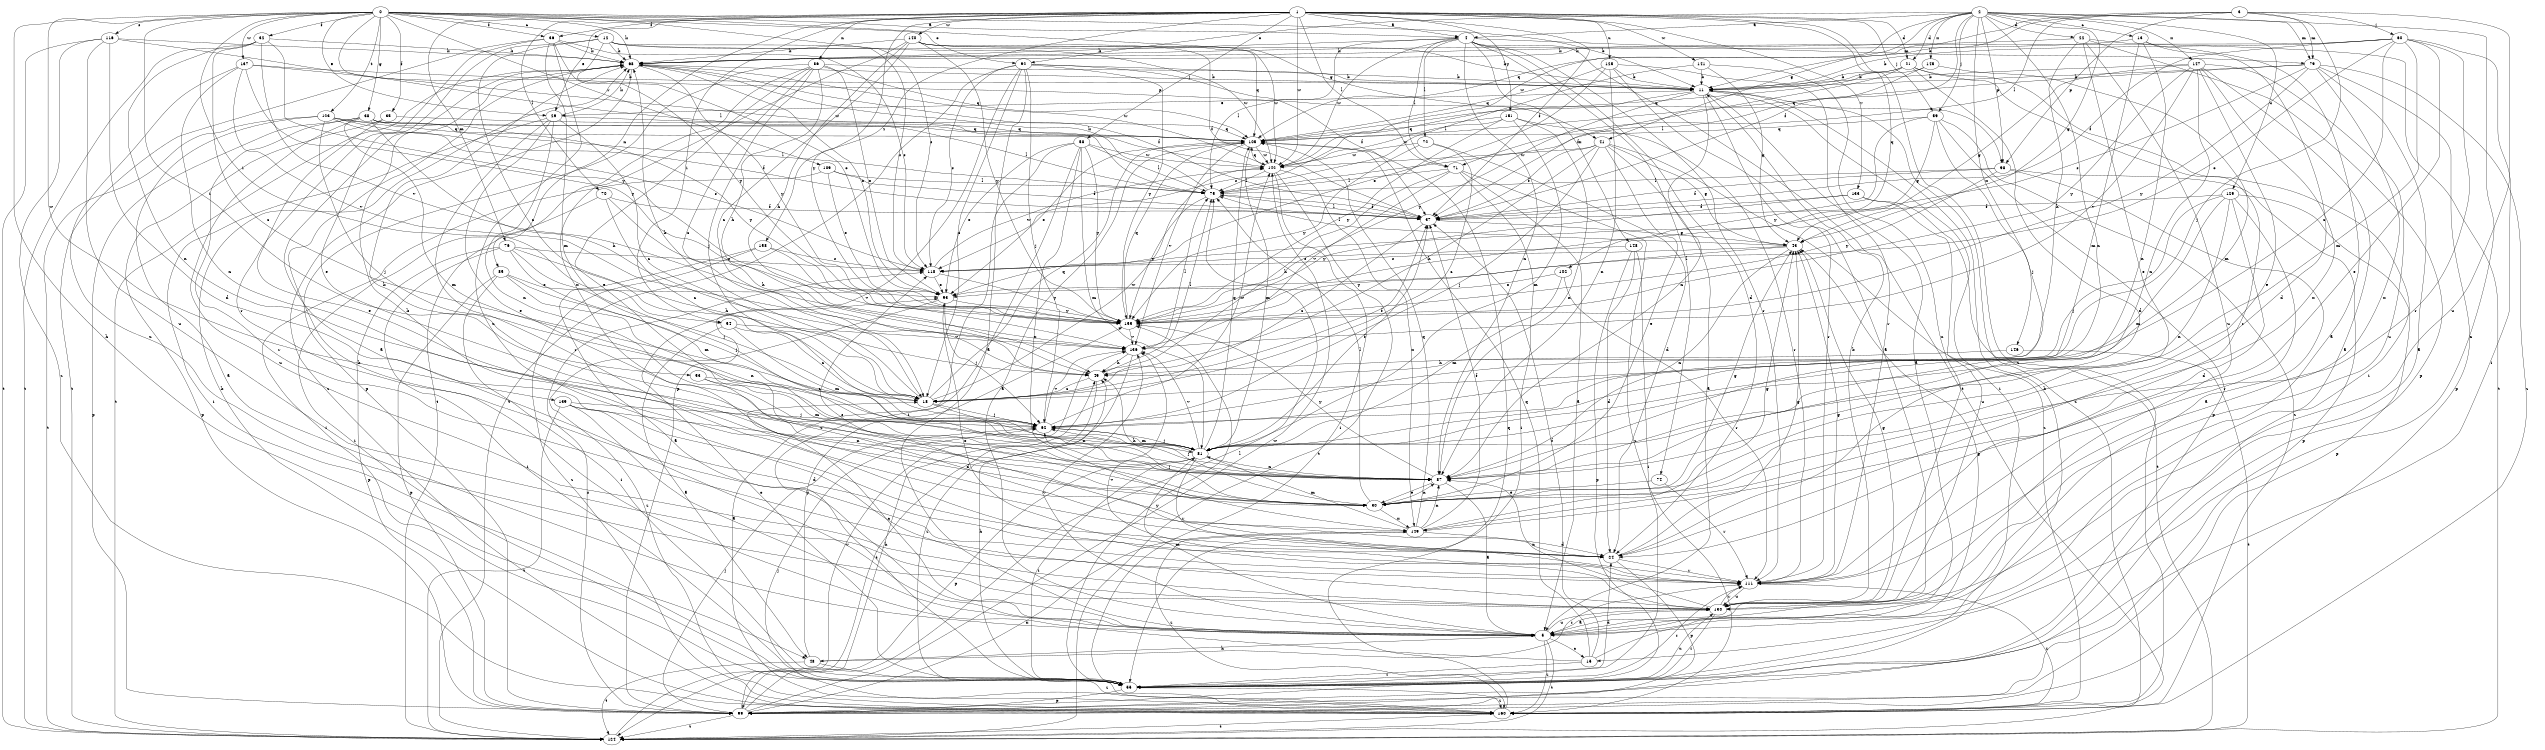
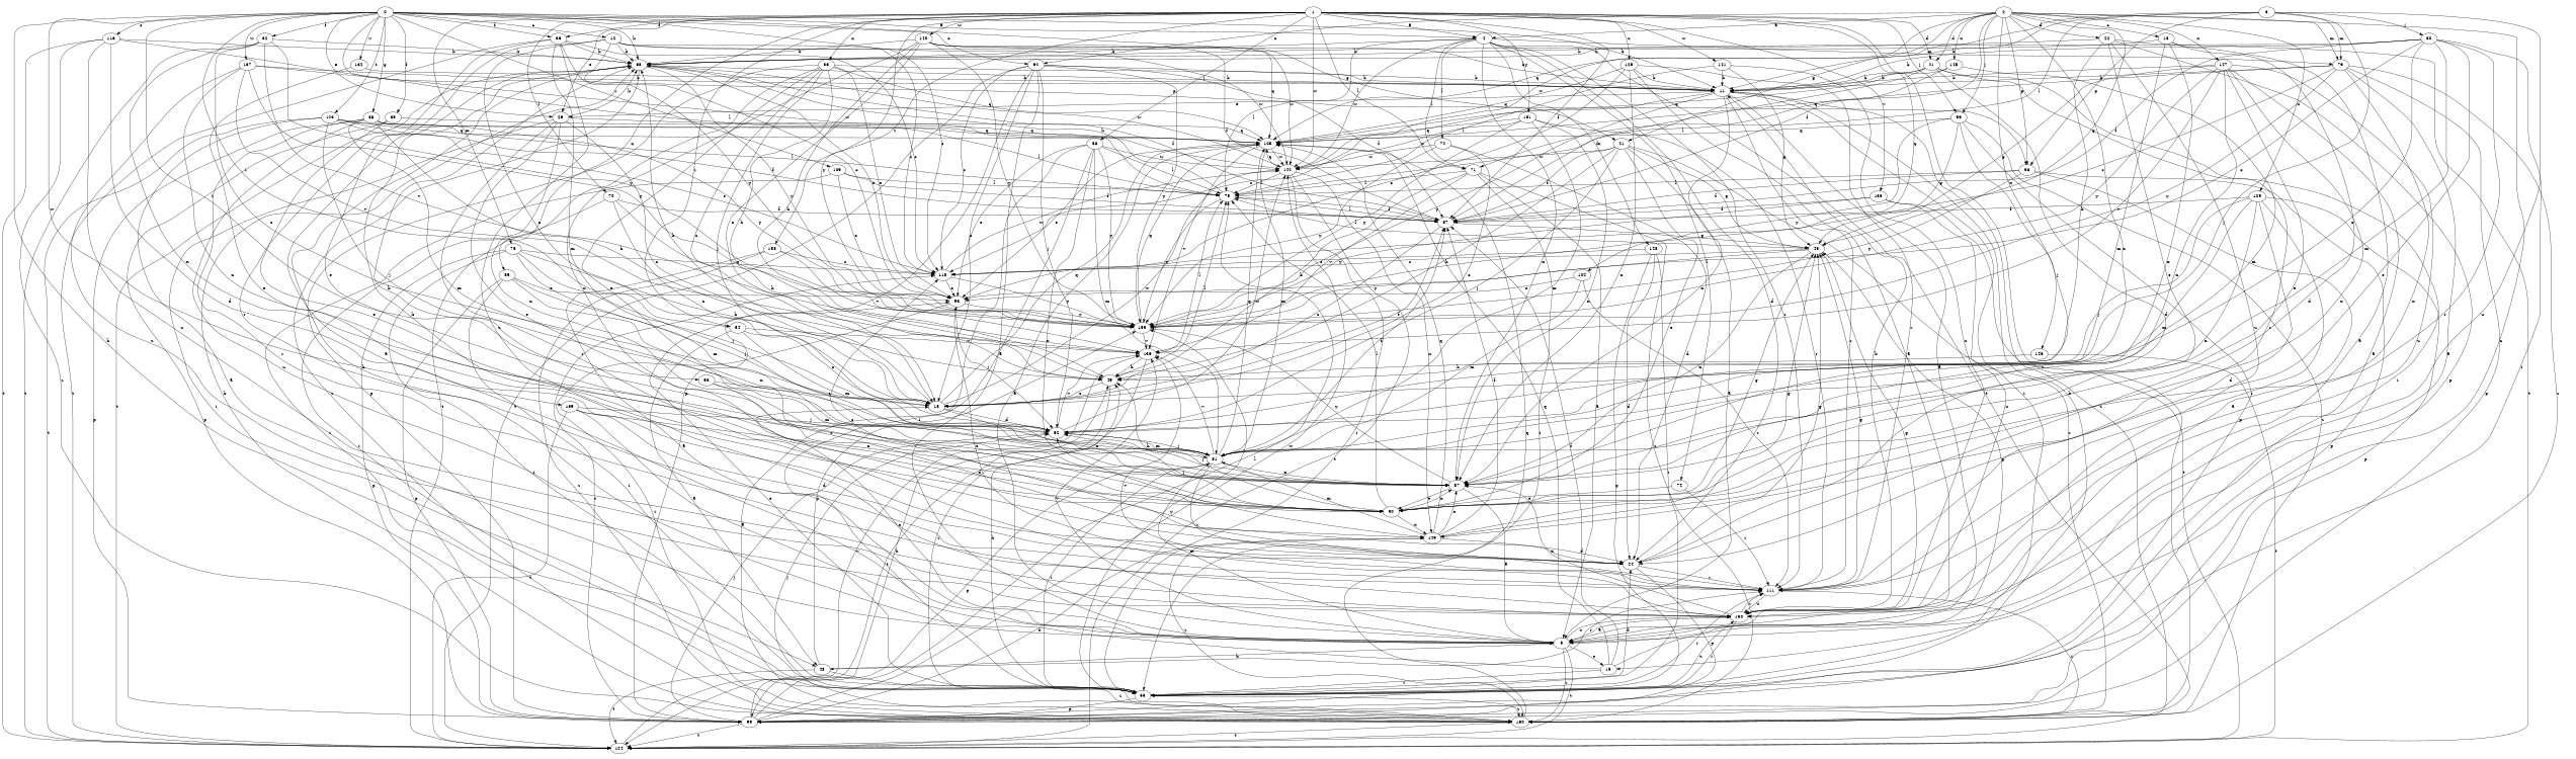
  strict digraph {
    0
    4
    11
    12
    29
    32
    35
    36
    38
    41
    48
    53
    54
    68
    92
    98
    109
    116
    118
    123
+   132
    137
    139
    71
    142
    79
    87
    24
    72
    74
    75
    111
    124
    148
    155
    160
    5
    55
    18
    30
    93
    105
    136
    99
    130
    81
    49
    37
    43
    62
    1
    21
    58
    59
    70
    76
    85
    86
    102
    125
    133
    140
    141
    151
    158
    149
    2
    13
    15
    22
    129
    145
    146
    147
    3
    60
    0 -> 4 [label=a]
    0 -> 11 [label=b]
    0 -> 12 [label=c]
    0 -> 29 [label=e]
    0 -> 32 [label=f]
    0 -> 35 [label=f]
    0 -> 36 [label=f]
    0 -> 38 [label=g]
    0 -> 41 [label=g]
    0 -> 48 [label=h]
    0 -> 53 [label=i]
    0 -> 54 [label=i]
    0 -> 68 [label=k]
    0 -> 92 [label=o]
    0 -> 98 [label=p]
    0 -> 109 [label=r]
    0 -> 116 [label=s]
    0 -> 118 [label=s]
    0 -> 123 [label=t]
+   0 -> 132 [label=v]
    0 -> 137 [label=w]
    0 -> 139 [label=w]
    4 -> 68 [label=k]
    4 -> 71 [label=l]
    4 -> 142 [label=w]
    4 -> 79 [label=m]
    4 -> 87 [label=n]
    4 -> 24 [label=d]
    4 -> 72 [label=l]
    4 -> 74 [label=l]
    4 -> 75 [label=l]
    4 -> 111 [label=r]
    4 -> 124 [label=t]
    4 -> 148 [label=x]
    11 -> 29 [label=e]
    11 -> 118 [label=s]
    11 -> 87 [label=n]
    11 -> 111 [label=r]
    11 -> 155 [label=y]
    11 -> 160 [label=z]
    11 -> 5 [label=a]
    11 -> 55 [label=i]
    12 -> 11 [label=b]
    12 -> 68 [label=k]
    12 -> 118 [label=s]
    12 -> 142 [label=w]
    12 -> 18 [label=c]
    12 -> 30 [label=e]
    12 -> 93 [label=o]
    29 -> 68 [label=k]
    29 -> 87 [label=n]
    29 -> 111 [label=r]
    29 -> 55 [label=i]
    29 -> 18 [label=c]
    29 -> 30 [label=e]
    29 -> 105 [label=q]
    32 -> 68 [label=k]
    32 -> 87 [label=n]
    32 -> 124 [label=t]
    32 -> 155 [label=y]
    32 -> 18 [label=c]
    32 -> 136 [label=v]
    35 -> 30 [label=e]
    35 -> 105 [label=q]
    35 -> 99 [label=p]
    36 -> 68 [label=k]
    36 -> 118 [label=s]
    36 -> 111 [label=r]
    36 -> 124 [label=t]
    36 -> 155 [label=y]
    36 -> 130 [label=u]
    36 -> 81 [label=m]
    38 -> 75 [label=l]
    38 -> 111 [label=r]
    38 -> 155 [label=y]
    38 -> 105 [label=q]
    38 -> 99 [label=p]
    38 -> 130 [label=u]
    38 -> 81 [label=m]
    38 -> 49 [label=h]
    41 -> 142 [label=w]
    41 -> 160 [label=z]
    41 -> 5 [label=a]
    41 -> 30 [label=e]
    41 -> 49 [label=h]
    41 -> 37 [label=f]
    41 -> 43 [label=g]
    41 -> 62 [label=j]
    48 -> 111 [label=r]
    48 -> 124 [label=t]
    48 -> 155 [label=y]
    48 -> 160 [label=z]
    53 -> 24 [label=d]
    53 -> 18 [label=c]
    53 -> 81 [label=m]
    54 -> 48 [label=a]
    54 -> 18 [label=c]
    54 -> 136 [label=v]
    54 -> 81 [label=m]
    68 -> 11 [label=b]
    68 -> 142 [label=w]
    68 -> 124 [label=t]
    68 -> 155 [label=y]
    68 -> 160 [label=z]
    68 -> 5 [label=a]
    68 -> 93 [label=o]
    68 -> 37 [label=f]
    92 -> 11 [label=b]
    92 -> 118 [label=s]
    92 -> 124 [label=t]
    92 -> 155 [label=y]
    92 -> 5 [label=a]
    92 -> 18 [label=c]
    92 -> 99 [label=p]
    92 -> 37 [label=f]
    92 -> 62 [label=j]
    98 -> 75 [label=l]
    98 -> 155 [label=y]
    98 -> 5 [label=a]
    98 -> 99 [label=p]
    98 -> 37 [label=f]
    109 -> 75 [label=l]
    109 -> 55 [label=i]
    109 -> 93 [label=o]
    109 -> 37 [label=f]
    116 -> 68 [label=k]
    116 -> 24 [label=d]
    116 -> 75 [label=l]
    116 -> 124 [label=t]
    116 -> 160 [label=z]
    116 -> 130 [label=u]
    118 -> 142 [label=w]
    118 -> 155 [label=y]
    118 -> 93 [label=o]
    123 -> 118 [label=s]
    123 -> 75 [label=l]
    123 -> 124 [label=t]
    123 -> 5 [label=a]
    123 -> 105 [label=q]
    123 -> 37 [label=f]
    123 -> 62 [label=j]
+   132 -> 11 [label=b]
+   132 -> 30 [label=e]
    137 -> 11 [label=b]
    137 -> 142 [label=w]
    137 -> 87 [label=n]
    137 -> 155 [label=y]
    137 -> 136 [label=v]
    137 -> 130 [label=u]
    139 -> 87 [label=n]
    139 -> 24 [label=d]
    139 -> 124 [label=t]
    139 -> 5 [label=a]
    139 -> 62 [label=j]
    71 -> 75 [label=l]
    71 -> 160 [label=z]
    71 -> 5 [label=a]
    71 -> 55 [label=i]
    71 -> 136 [label=v]
    71 -> 49 [label=h]
    142 -> 75 [label=l]
    142 -> 124 [label=t]
    142 -> 55 [label=i]
    142 -> 105 [label=q]
    142 -> 149 [label=x]
    79 -> 11 [label=b]
    79 -> 118 [label=s]
    79 -> 155 [label=y]
    79 -> 160 [label=z]
    79 -> 5 [label=a]
    79 -> 105 [label=q]
    79 -> 99 [label=p]
    79 -> 149 [label=x]
    87 -> 155 [label=y]
    87 -> 5 [label=a]
    87 -> 30 [label=e]
    87 -> 62 [label=j]
    24 -> 68 [label=k]
    24 -> 118 [label=s]
    24 -> 111 [label=r]
    24 -> 99 [label=p]
    24 -> 43 [label=g]
    72 -> 142 [label=w]
    72 -> 24 [label=d]
    72 -> 155 [label=y]
    72 -> 18 [label=c]
    74 -> 111 [label=r]
    74 -> 30 [label=e]
    75 -> 68 [label=k]
    75 -> 155 [label=y]
    75 -> 37 [label=f]
    111 -> 160 [label=z]
    111 -> 93 [label=o]
    111 -> 130 [label=u]
    111 -> 43 [label=g]
    124 -> 136 [label=v]
    148 -> 118 [label=s]
    148 -> 24 [label=d]
    148 -> 55 [label=i]
    148 -> 99 [label=p]
    155 -> 105 [label=q]
    155 -> 136 [label=v]
    160 -> 68 [label=k]
    160 -> 124 [label=t]
    160 -> 105 [label=q]
    160 -> 62 [label=j]
    5 -> 48 [label=h]
    5 -> 124 [label=t]
    5 -> 160 [label=z]
    5 -> 18 [label=c]
    5 -> 136 [label=v]
    5 -> 130 [label=u]
    5 -> 81 [label=m]
    5 -> 15 [label=c]
    55 -> 11 [label=b]
    55 -> 24 [label=d]
    55 -> 111 [label=r]
    55 -> 155 [label=y]
    55 -> 160 [label=z]
    55 -> 93 [label=o]
    55 -> 99 [label=p]
    55 -> 130 [label=u]
    55 -> 49 [label=h]
    18 -> 68 [label=k]
    18 -> 142 [label=w]
    18 -> 87 [label=n]
    18 -> 105 [label=q]
    18 -> 37 [label=f]
-   18 -> 62 [label=j]
+   18 -> 62 [label=d]
    30 -> 68 [label=k]
    30 -> 87 [label=n]
    30 -> 75 [label=l]
    30 -> 49 [label=h]
    30 -> 43 [label=g]
    30 -> 62 [label=j]
    30 -> 149 [label=x]
    93 -> 155 [label=y]
    93 -> 160 [label=z]
    93 -> 62 [label=j]
    105 -> 142 [label=w]
    105 -> 5 [label=a]
    105 -> 93 [label=o]
    105 -> 136 [label=v]
    105 -> 81 [label=m]
    136 -> 75 [label=l]
    136 -> 160 [label=z]
    136 -> 49 [label=h]
    99 -> 118 [label=s]
    99 -> 142 [label=w]
    99 -> 75 [label=l]
    99 -> 124 [label=t]
    99 -> 49 [label=h]
    99 -> 62 [label=j]
    99 -> 149 [label=x]
    130 -> 11 [label=b]
    130 -> 87 [label=n]
    130 -> 111 [label=r]
    130 -> 5 [label=a]
    130 -> 55 [label=i]
    130 -> 136 [label=v]
    130 -> 43 [label=g]
    81 -> 87 [label=n]
    81 -> 111 [label=r]
    81 -> 55 [label=i]
    81 -> 105 [label=q]
    81 -> 136 [label=v]
    81 -> 99 [label=p]
    81 -> 37 [label=f]
    81 -> 62 [label=j]
    49 -> 75 [label=l]
    49 -> 124 [label=t]
    49 -> 18 [label=c]
    37 -> 75 [label=l]
    37 -> 18 [label=c]
    37 -> 43 [label=g]
    43 -> 118 [label=s]
    43 -> 87 [label=n]
    43 -> 75 [label=l]
    43 -> 155 [label=y]
    62 -> 142 [label=w]
    62 -> 136 [label=v]
    62 -> 81 [label=m]
    1 -> 4 [label=a]
    1 -> 29 [label=e]
    1 -> 36 [label=f]
    1 -> 54 [label=i]
    1 -> 71 [label=l]
    1 -> 142 [label=w]
    1 -> 155 [label=y]
    1 -> 160 [label=z]
    1 -> 37 [label=f]
    1 -> 21 [label=d]
    1 -> 58 [label=j]
    1 -> 59 [label=j]
    1 -> 70 [label=l]
    1 -> 76 [label=m]
    1 -> 85 [label=n]
    1 -> 86 [label=n]
    1 -> 102 [label=q]
    1 -> 125 [label=u]
    1 -> 133 [label=v]
    1 -> 140 [label=w]
    1 -> 141 [label=w]
    1 -> 151 [label=y]
    1 -> 158 [label=z]
    21 -> 11 [label=b]
    21 -> 24 [label=d]
    21 -> 111 [label=r]
    21 -> 55 [label=i]
    21 -> 105 [label=q]
    21 -> 37 [label=f]
    58 -> 142 [label=w]
    58 -> 75 [label=l]
    58 -> 155 [label=y]
    58 -> 160 [label=z]
    58 -> 55 [label=i]
    58 -> 93 [label=o]
    58 -> 81 [label=m]
    58 -> 149 [label=x]
    59 -> 155 [label=y]
    59 -> 160 [label=z]
    59 -> 105 [label=q]
    59 -> 99 [label=p]
    59 -> 43 [label=g]
    59 -> 62 [label=j]
    70 -> 55 [label=i]
    70 -> 18 [label=c]
    70 -> 49 [label=h]
    70 -> 37 [label=f]
    76 -> 118 [label=s]
    76 -> 55 [label=i]
    76 -> 99 [label=p]
    76 -> 81 [label=m]
    76 -> 49 [label=h]
    76 -> 62 [label=j]
    85 -> 87 [label=n]
    85 -> 55 [label=i]
    85 -> 93 [label=o]
    85 -> 99 [label=p]
    85 -> 62 [label=j]
    86 -> 11 [label=b]
    86 -> 124 [label=t]
    86 -> 18 [label=c]
    86 -> 30 [label=e]
    86 -> 93 [label=o]
    86 -> 105 [label=q]
    86 -> 99 [label=p]
    86 -> 49 [label=h]
    86 -> 62 [label=j]
    102 -> 111 [label=r]
    102 -> 93 [label=o]
    102 -> 81 [label=m]
    125 -> 11 [label=b]
    125 -> 87 [label=n]
    125 -> 111 [label=r]
    125 -> 5 [label=a]
    125 -> 93 [label=o]
    125 -> 105 [label=q]
    133 -> 124 [label=t]
    133 -> 155 [label=y]
    133 -> 130 [label=u]
    133 -> 37 [label=f]
    140 -> 68 [label=k]
    140 -> 142 [label=w]
    140 -> 155 [label=y]
    140 -> 18 [label=c]
    140 -> 105 [label=q]
    140 -> 49 [label=h]
    140 -> 37 [label=f]
    140 -> 149 [label=x]
    141 -> 11 [label=b]
    141 -> 75 [label=l]
    141 -> 130 [label=u]
    141 -> 43 [label=g]
    151 -> 142 [label=w]
    151 -> 87 [label=n]
    151 -> 111 [label=r]
    151 -> 155 [label=y]
    151 -> 105 [label=q]
    151 -> 81 [label=m]
    158 -> 118 [label=s]
    158 -> 160 [label=z]
    158 -> 5 [label=a]
    158 -> 136 [label=v]
    149 -> 87 [label=n]
    149 -> 24 [label=d]
    149 -> 160 [label=z]
    149 -> 105 [label=q]
    149 -> 81 [label=m]
    149 -> 37 [label=f]
    149 -> 43 [label=g]
    2 -> 4 [label=a]
    2 -> 41 [label=g]
    2 -> 92 [label=o]
    2 -> 98 [label=p]
    2 -> 142 [label=w]
    2 -> 79 [label=m]
    2 -> 87 [label=n]
    2 -> 37 [label=f]
    2 -> 43 [label=g]
    2 -> 21 [label=d]
    2 -> 59 [label=j]
    2 -> 13 [label=c]
    2 -> 15 [label=c]
    2 -> 22 [label=d]
    2 -> 129 [label=u]
    2 -> 145 [label=x]
    2 -> 146 [label=x]
    2 -> 147 [label=x]
    13 -> 68 [label=k]
    13 -> 87 [label=n]
    13 -> 24 [label=d]
    13 -> 5 [label=a]
    13 -> 81 [label=m]
    15 -> 68 [label=k]
    15 -> 55 [label=i]
    15 -> 105 [label=q]
    15 -> 37 [label=f]
    15 -> 43 [label=g]
    22 -> 68 [label=k]
    22 -> 124 [label=t]
    22 -> 30 [label=e]
    22 -> 99 [label=p]
    22 -> 130 [label=u]
    22 -> 49 [label=h]
    129 -> 87 [label=n]
    129 -> 24 [label=d]
    129 -> 111 [label=r]
    129 -> 99 [label=p]
    129 -> 81 [label=m]
    129 -> 37 [label=f]
    129 -> 62 [label=j]
    145 -> 11 [label=b]
    145 -> 75 [label=l]
    145 -> 81 [label=m]
    146 -> 124 [label=t]
    146 -> 49 [label=h]
    147 -> 11 [label=b]
    147 -> 87 [label=n]
    147 -> 155 [label=y]
    147 -> 5 [label=a]
    147 -> 30 [label=e]
    147 -> 136 [label=v]
    147 -> 130 [label=u]
    147 -> 43 [label=g]
    147 -> 149 [label=x]
    3 -> 11 [label=b]
    3 -> 98 [label=p]
    3 -> 71 [label=l]
    3 -> 79 [label=m]
    3 -> 105 [label=q]
    3 -> 130 [label=u]
    3 -> 62 [label=j]
    3 -> 60 [label=j]
    60 -> 11 [label=b]
    60 -> 68 [label=k]
    60 -> 111 [label=r]
    60 -> 55 [label=i]
    60 -> 18 [label=c]
    60 -> 30 [label=e]
    60 -> 93 [label=o]
    60 -> 81 [label=m]
    60 -> 37 [label=f]
  }
